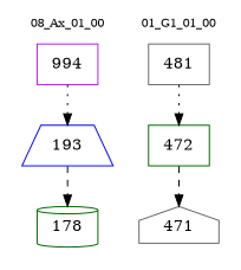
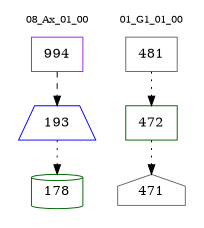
  digraph {
    node [color=darkgreen shape=box]
    edge [color=black style=dotted]
    n1 [color=purple label=994]
    n2 [color=blue label=193 shape=trapezium]
    n3 [label=178 shape=cylinder]
    n4 [color=gray40 label=481]
    n5 [label=472]
    n6 [color=gray40 label=471 shape=house]
    subgraph cluster_1 {
      color=white
      fontsize=10
      label="08_Ax_01_00"
      n1
      n2
      n3
    }
    subgraph cluster_2 {
      color=white
      fontsize=10
      label="01_G1_01_00"
      n4
      n5
      n6
    }
-   n1 -> n2
-   n2 -> n3 [style=dashed]
+   n1 -> n2 [style=dashed]
+   n2 -> n3
    n4 -> n5
-   n5 -> n6 [style=dashed]
+   n5 -> n6
  }
